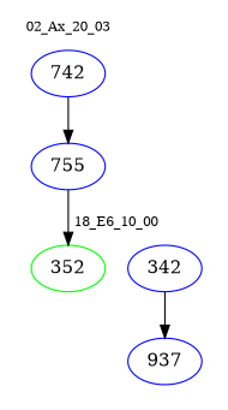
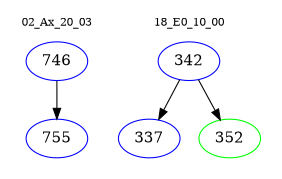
  digraph {
    node [color=blue]
    edge [color=black]
-   n1 [label=742]
+   n1 [label=746]
    n2 [label=755]
    n3 [label=342]
-   n4 [label=937]
+   n4 [label=337]
    n5 [color=green label=352]
    subgraph cluster_1 {
      color=white
      fontsize=10
      label="02_Ax_20_03"
      n1
      n2
    }
    subgraph cluster_2 {
      color=white
      fontsize=10
-     label="18_E6_10_00"
+     label="18_E0_10_00"
      n3
      n4
      n5
    }
    n1 -> n2
    n3 -> n4
-   n2 -> n5
+   n3 -> n5
  }
